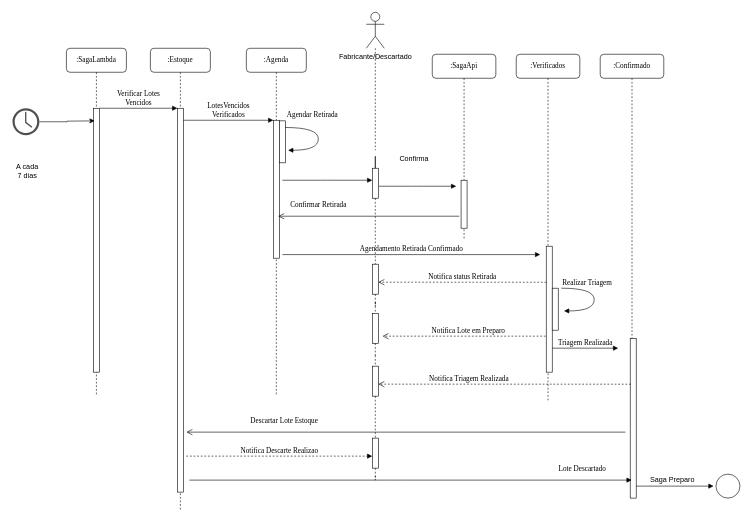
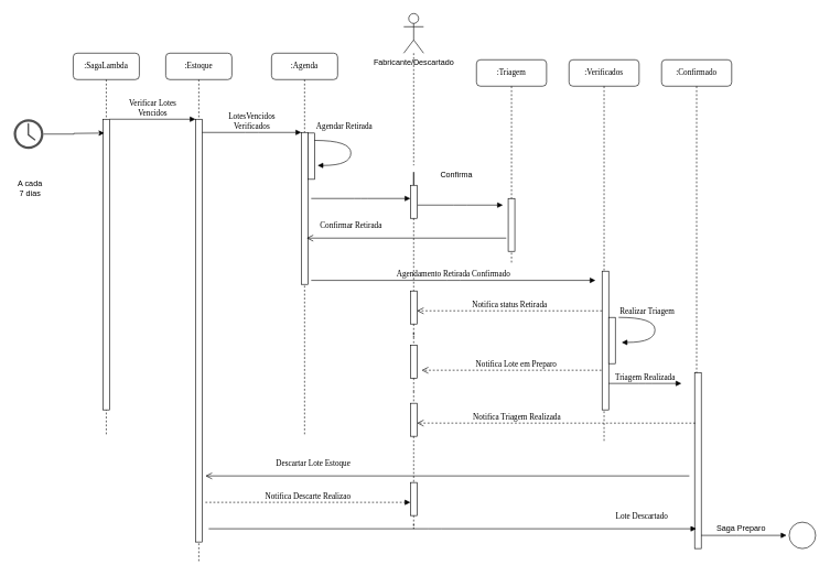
  <mxCell id="0" />
  <mxCell id="1" parent="0" />
  <mxCell id="2" value=":Estoque" style="shape=umlLifeline;perimeter=lifelinePerimeter;whiteSpace=wrap;html=1;container=1;collapsible=0;recursiveResize=0;outlineConnect=0;rounded=1;shadow=0;comic=0;labelBackgroundColor=none;strokeWidth=1;fontFamily=Verdana;fontSize=12;align=center;" parent="1" vertex="1"><mxGeometry x="250" y="80" width="100" height="770" as="geometry" /></mxCell>
  <mxCell id="3" value="" style="html=1;points=[];perimeter=orthogonalPerimeter;rounded=0;shadow=0;comic=0;labelBackgroundColor=none;strokeWidth=1;fontFamily=Verdana;fontSize=12;align=center;" parent="2" vertex="1"><mxGeometry x="45" y="100" width="10" height="640" as="geometry" /></mxCell>
  <mxCell id="4" value=":Agenda" style="shape=umlLifeline;perimeter=lifelinePerimeter;whiteSpace=wrap;html=1;container=1;collapsible=0;recursiveResize=0;outlineConnect=0;rounded=1;shadow=0;comic=0;labelBackgroundColor=none;strokeWidth=1;fontFamily=Verdana;fontSize=12;align=center;" parent="1" vertex="1"><mxGeometry x="410" y="80" width="100" height="580" as="geometry" /></mxCell>
  <mxCell id="5" value="" style="html=1;points=[];perimeter=orthogonalPerimeter;rounded=0;shadow=0;comic=0;labelBackgroundColor=none;strokeWidth=1;fontFamily=Verdana;fontSize=12;align=center;" parent="4" vertex="1"><mxGeometry x="45" y="120" width="10" height="230" as="geometry" /></mxCell>
- <mxCell id="6" value=":SagaApi" style="shape=umlLifeline;perimeter=lifelinePerimeter;whiteSpace=wrap;html=1;container=1;collapsible=0;recursiveResize=0;outlineConnect=0;rounded=1;shadow=0;comic=0;labelBackgroundColor=none;strokeWidth=1;fontFamily=Verdana;fontSize=12;align=center;" parent="1" vertex="1"><mxGeometry x="720" y="90" width="106" height="310" as="geometry" /></mxCell>
+ <mxCell id="6" value=":Triagem" style="shape=umlLifeline;perimeter=lifelinePerimeter;whiteSpace=wrap;html=1;container=1;collapsible=0;recursiveResize=0;outlineConnect=0;rounded=1;shadow=0;comic=0;labelBackgroundColor=none;strokeWidth=1;fontFamily=Verdana;fontSize=12;align=center;" parent="1" vertex="1"><mxGeometry x="720" y="90" width="106" height="310" as="geometry" /></mxCell>
  <mxCell id="7" value=":Verificados" style="shape=umlLifeline;perimeter=lifelinePerimeter;whiteSpace=wrap;html=1;container=1;collapsible=0;recursiveResize=0;outlineConnect=0;rounded=1;shadow=0;comic=0;labelBackgroundColor=none;strokeWidth=1;fontFamily=Verdana;fontSize=12;align=center;" parent="1" vertex="1"><mxGeometry x="860" y="90" width="106" height="580" as="geometry" /></mxCell>
  <mxCell id="8" value=":Confirmado" style="shape=umlLifeline;perimeter=lifelinePerimeter;whiteSpace=wrap;html=1;container=1;collapsible=0;recursiveResize=0;outlineConnect=0;rounded=1;shadow=0;comic=0;labelBackgroundColor=none;strokeWidth=1;fontFamily=Verdana;fontSize=12;align=center;" parent="1" vertex="1"><mxGeometry x="1000" y="90" width="106" height="740" as="geometry" /></mxCell>
  <mxCell id="9" value="" style="html=1;points=[];perimeter=orthogonalPerimeter;rounded=0;shadow=0;comic=0;labelBackgroundColor=none;strokeWidth=1;fontFamily=Verdana;fontSize=12;align=center;" vertex="1" parent="8"><mxGeometry x="50" y="474" width="10" height="266" as="geometry" /></mxCell>
  <mxCell id="10" value=":SagaLambda" style="shape=umlLifeline;perimeter=lifelinePerimeter;whiteSpace=wrap;html=1;container=1;collapsible=0;recursiveResize=0;outlineConnect=0;rounded=1;shadow=0;comic=0;labelBackgroundColor=none;strokeWidth=1;fontFamily=Verdana;fontSize=12;align=center;" parent="1" vertex="1"><mxGeometry x="110" y="80" width="100" height="580" as="geometry" /></mxCell>
  <mxCell id="11" value="" style="html=1;points=[];perimeter=orthogonalPerimeter;rounded=0;shadow=0;comic=0;labelBackgroundColor=none;strokeWidth=1;fontFamily=Verdana;fontSize=12;align=center;" parent="10" vertex="1"><mxGeometry x="45" y="100" width="10" height="440" as="geometry" /></mxCell>
  <mxCell id="12" value="" style="html=1;points=[];perimeter=orthogonalPerimeter;rounded=0;shadow=0;comic=0;labelBackgroundColor=none;strokeWidth=1;fontFamily=Verdana;fontSize=12;align=center;" parent="1" vertex="1"><mxGeometry x="768" y="300" width="10" height="80" as="geometry" /></mxCell>
  <mxCell id="13" value="" style="html=1;points=[];perimeter=orthogonalPerimeter;rounded=0;shadow=0;comic=0;labelBackgroundColor=none;strokeWidth=1;fontFamily=Verdana;fontSize=12;align=center;" parent="1" vertex="1"><mxGeometry x="910" y="410" width="10" height="210" as="geometry" /></mxCell>
  <mxCell id="14" value="Verificar Lotes &lt;br&gt;Vencidos" style="html=1;verticalAlign=bottom;endArrow=block;entryX=0;entryY=0;labelBackgroundColor=none;fontFamily=Verdana;fontSize=12;edgeStyle=elbowEdgeStyle;elbow=vertical;" parent="1" source="11" target="3" edge="1"><mxGeometry relative="1" as="geometry"><mxPoint x="230" y="190" as="sourcePoint" /></mxGeometry></mxCell>
  <mxCell id="15" value="LotesVencidos&lt;br&gt;Verificados" style="html=1;verticalAlign=bottom;endArrow=block;entryX=0;entryY=0;labelBackgroundColor=none;fontFamily=Verdana;fontSize=12;edgeStyle=elbowEdgeStyle;elbow=vertical;" parent="1" source="3" target="5" edge="1"><mxGeometry relative="1" as="geometry"><mxPoint x="380" y="200" as="sourcePoint" /></mxGeometry></mxCell>
  <mxCell id="16" style="edgeStyle=orthogonalEdgeStyle;rounded=0;orthogonalLoop=1;jettySize=auto;html=1;" edge="1" parent="1" source="17"><mxGeometry relative="1" as="geometry"><mxPoint x="157" y="201" as="targetPoint" /></mxGeometry></mxCell>
  <mxCell id="17" value="" style="pointerEvents=1;shadow=0;dashed=0;html=1;strokeColor=none;fillColor=#505050;labelPosition=center;verticalLabelPosition=bottom;verticalAlign=top;outlineConnect=0;align=center;shape=mxgraph.office.concepts.clock;" vertex="1" parent="1"><mxGeometry x="20" y="180" width="45" height="45" as="geometry" /></mxCell>
  <mxCell id="18" value="A cada 7 dias" style="text;html=1;strokeColor=none;fillColor=none;align=center;verticalAlign=middle;whiteSpace=wrap;rounded=0;" vertex="1" parent="1"><mxGeometry x="25" y="275" width="40" height="20" as="geometry" /></mxCell>
  <mxCell id="19" value="Realizar Triagem" style="html=1;verticalAlign=bottom;endArrow=block;labelBackgroundColor=none;fontFamily=Verdana;fontSize=12;elbow=vertical;edgeStyle=orthogonalEdgeStyle;curved=1;entryX=1;entryY=0.286;entryPerimeter=0;exitX=1.038;exitY=0.345;exitPerimeter=0;" edge="1" parent="1"><mxGeometry x="-0.4" relative="1" as="geometry"><mxPoint x="935" y="480" as="sourcePoint" /><mxPoint x="939.62" y="517.92" as="targetPoint" /><Array as="points"><mxPoint x="990" y="479.92" /><mxPoint x="990" y="517.92" /></Array><mxPoint as="offset" /></mxGeometry></mxCell>
  <mxCell id="20" style="edgeStyle=orthogonalEdgeStyle;rounded=0;orthogonalLoop=1;jettySize=auto;html=1;endArrow=none;endFill=0;dashed=1;" edge="1" parent="1" source="49"><mxGeometry relative="1" as="geometry"><mxPoint x="625" y="790" as="targetPoint" /></mxGeometry></mxCell>
  <mxCell id="21" value="Fabricante/Descartado" style="shape=umlActor;verticalLabelPosition=bottom;verticalAlign=top;html=1;outlineConnect=0;" vertex="1" parent="1"><mxGeometry x="610" y="20" width="30" height="60" as="geometry" /></mxCell>
  <mxCell id="22" style="edgeStyle=orthogonalEdgeStyle;rounded=0;orthogonalLoop=1;jettySize=auto;html=1;endArrow=none;endFill=0;" edge="1" parent="1" source="26" target="25"><mxGeometry relative="1" as="geometry"><mxPoint x="625" y="680" as="targetPoint" /><mxPoint x="625" y="80" as="sourcePoint" /></mxGeometry></mxCell>
  <mxCell id="23" value="&lt;span style=&quot;color: rgba(0 , 0 , 0 , 0) ; font-family: monospace ; font-size: 0px&quot;&gt;%3CmxGraphModel%3E%3Croot%3E%3CmxCell%20id%3D%220%22%2F%3E%3CmxCell%20id%3D%221%22%20parent%3D%220%22%2F%3E%3CmxCell%20id%3D%222%22%20value%3D%22LotesVencidos%26lt%3Bbr%26gt%3BVerificados%22%20style%3D%22html%3D1%3BverticalAlign%3Dbottom%3BendArrow%3Dblock%3BentryX%3D0%3BentryY%3D0%3BlabelBackgroundColor%3Dnone%3BfontFamily%3DVerdana%3BfontSize%3D12%3BedgeStyle%3DelbowEdgeStyle%3Belbow%3Dvertical%3B%22%20edge%3D%221%22%20parent%3D%221%22%3E%3CmxGeometry%20relative%3D%221%22%20as%3D%22geometry%22%3E%3CmxPoint%20x%3D%22295%22%20y%3D%22200%22%20as%3D%22sourcePoint%22%2F%3E%3CmxPoint%20x%3D%22445%22%20y%3D%22200.0%22%20as%3D%22targetPoint%22%2F%3E%3C%2FmxGeometry%3E%3C%2FmxCell%3E%3C%2Froot%3E%3C%2FmxGraphModel%3E&lt;/span&gt;" style="html=1;verticalAlign=bottom;endArrow=block;entryX=0;entryY=0;labelBackgroundColor=none;fontFamily=Verdana;fontSize=12;edgeStyle=elbowEdgeStyle;elbow=vertical;" edge="1" parent="1"><mxGeometry relative="1" as="geometry"><mxPoint x="470" y="300" as="sourcePoint" /><mxPoint x="620" y="300" as="targetPoint" /></mxGeometry></mxCell>
  <mxCell id="24" style="edgeStyle=orthogonalEdgeStyle;rounded=0;orthogonalLoop=1;jettySize=auto;html=1;endArrow=none;endFill=0;dashed=1;" edge="1" parent="1" source="21" target="26"><mxGeometry relative="1" as="geometry"><mxPoint x="625" y="280" as="targetPoint" /><mxPoint x="625" y="80" as="sourcePoint" /></mxGeometry></mxCell>
  <mxCell id="25" value="" style="html=1;points=[];perimeter=orthogonalPerimeter;rounded=0;shadow=0;comic=0;labelBackgroundColor=none;strokeWidth=1;fontFamily=Verdana;fontSize=12;align=center;" vertex="1" parent="1"><mxGeometry x="620" y="280" width="10" height="50" as="geometry" /></mxCell>
  <mxCell id="26" value="" style="shape=image;html=1;verticalAlign=top;verticalLabelPosition=bottom;labelBackgroundColor=#ffffff;imageAspect=0;aspect=fixed;image=https://cdn4.iconfinder.com/data/icons/evil-icons-user-interface/64/mail-128.png" vertex="1" parent="1"><mxGeometry x="608" y="250" width="34" height="34" as="geometry" /></mxCell>
  <mxCell id="27" value="Confirmar Retirada" style="html=1;verticalAlign=bottom;endArrow=open;endSize=8;exitX=0;exitY=0.95;labelBackgroundColor=none;fontFamily=Verdana;fontSize=12;" edge="1" parent="1"><mxGeometry x="0.556" y="-10" relative="1" as="geometry"><mxPoint x="463" y="360" as="targetPoint" /><mxPoint x="765" y="360" as="sourcePoint" /><mxPoint as="offset" /></mxGeometry></mxCell>
  <mxCell id="28" value="&lt;span style=&quot;color: rgba(0 , 0 , 0 , 0) ; font-family: monospace ; font-size: 0px&quot;&gt;%3CmxGraphModel%3E%3Croot%3E%3CmxCell%20id%3D%220%22%2F%3E%3CmxCell%20id%3D%221%22%20parent%3D%220%22%2F%3E%3CmxCell%20id%3D%222%22%20value%3D%22LotesVencidos%26lt%3Bbr%26gt%3BVerificados%22%20style%3D%22html%3D1%3BverticalAlign%3Dbottom%3BendArrow%3Dblock%3BentryX%3D0%3BentryY%3D0%3BlabelBackgroundColor%3Dnone%3BfontFamily%3DVerdana%3BfontSize%3D12%3BedgeStyle%3DelbowEdgeStyle%3Belbow%3Dvertical%3B%22%20edge%3D%221%22%20parent%3D%221%22%3E%3CmxGeometry%20relative%3D%221%22%20as%3D%22geometry%22%3E%3CmxPoint%20x%3D%22295%22%20y%3D%22200%22%20as%3D%22sourcePoint%22%2F%3E%3CmxPoint%20x%3D%22445%22%20y%3D%22200.0%22%20as%3D%22targetPoint%22%2F%3E%3C%2FmxGeometry%3E%3C%2FmxCell%3E%3C%2Froot%3E%3C%2FmxGraphModel%3E&lt;/span&gt;" style="html=1;verticalAlign=bottom;endArrow=block;labelBackgroundColor=none;fontFamily=Verdana;fontSize=12;edgeStyle=elbowEdgeStyle;elbow=vertical;" edge="1" parent="1"><mxGeometry relative="1" as="geometry"><mxPoint x="631" y="310" as="sourcePoint" /><mxPoint x="760" y="310" as="targetPoint" /></mxGeometry></mxCell>
  <mxCell id="29" value="Confirma" style="text;html=1;strokeColor=none;fillColor=none;align=center;verticalAlign=middle;whiteSpace=wrap;rounded=0;" vertex="1" parent="1"><mxGeometry x="670" y="255" width="40" height="20" as="geometry" /></mxCell>
  <mxCell id="30" value="Agendamento Retirada Confirmado" style="html=1;verticalAlign=bottom;endArrow=block;labelBackgroundColor=none;fontFamily=Verdana;fontSize=12;edgeStyle=elbowEdgeStyle;elbow=vertical;" edge="1" parent="1"><mxGeometry relative="1" as="geometry"><mxPoint x="470" y="424" as="sourcePoint" /><mxPoint x="900" y="424" as="targetPoint" /></mxGeometry></mxCell>
  <mxCell id="31" value="Notifica status Retirada" style="html=1;verticalAlign=bottom;endArrow=open;dashed=1;endSize=8;exitX=0;exitY=0.286;labelBackgroundColor=none;fontFamily=Verdana;fontSize=12;exitDx=0;exitDy=0;exitPerimeter=0;" edge="1" parent="1" source="13"><mxGeometry relative="1" as="geometry"><mxPoint x="630" y="470" as="targetPoint" /><mxPoint x="902" y="470" as="sourcePoint" /></mxGeometry></mxCell>
  <mxCell id="32" value="" style="html=1;points=[];perimeter=orthogonalPerimeter;rounded=0;shadow=0;comic=0;labelBackgroundColor=none;strokeWidth=1;fontFamily=Verdana;fontSize=12;align=center;" vertex="1" parent="1"><mxGeometry x="620" y="440" width="10" height="50" as="geometry" /></mxCell>
  <mxCell id="33" style="edgeStyle=orthogonalEdgeStyle;rounded=0;orthogonalLoop=1;jettySize=auto;html=1;endArrow=none;endFill=0;dashed=1;" edge="1" parent="1" source="25" target="32"><mxGeometry relative="1" as="geometry"><mxPoint x="625" y="680" as="targetPoint" /><mxPoint x="625" y="330" as="sourcePoint" /></mxGeometry></mxCell>
  <mxCell id="34" value="" style="shape=image;html=1;verticalAlign=top;verticalLabelPosition=bottom;labelBackgroundColor=#ffffff;imageAspect=0;aspect=fixed;image=https://cdn4.iconfinder.com/data/icons/evil-icons-user-interface/64/mail-128.png" vertex="1" parent="1"><mxGeometry x="650" y="440" width="34" height="34" as="geometry" /></mxCell>
  <mxCell id="35" value="" style="html=1;points=[];perimeter=orthogonalPerimeter;rounded=0;shadow=0;comic=0;labelBackgroundColor=none;strokeWidth=1;fontFamily=Verdana;fontSize=12;align=center;" vertex="1" parent="1"><mxGeometry x="465" y="201" width="10" height="70" as="geometry" /></mxCell>
  <mxCell id="36" value="Agendar Retirada&lt;br&gt;" style="html=1;verticalAlign=bottom;endArrow=block;labelBackgroundColor=none;fontFamily=Verdana;fontSize=12;elbow=vertical;edgeStyle=orthogonalEdgeStyle;curved=1;entryX=1;entryY=0.286;entryPerimeter=0;exitX=1.038;exitY=0.345;exitPerimeter=0;" edge="1" parent="1"><mxGeometry x="-0.372" y="12" relative="1" as="geometry"><mxPoint x="475" y="212.08" as="sourcePoint" /><mxPoint x="479.62" y="250" as="targetPoint" /><Array as="points"><mxPoint x="530" y="212" /><mxPoint x="530" y="250" /></Array><mxPoint as="offset" /></mxGeometry></mxCell>
  <mxCell id="37" value="" style="html=1;points=[];perimeter=orthogonalPerimeter;rounded=0;shadow=0;comic=0;labelBackgroundColor=none;strokeWidth=1;fontFamily=Verdana;fontSize=12;align=center;" vertex="1" parent="1"><mxGeometry x="920" y="480" width="10" height="70" as="geometry" /></mxCell>
  <mxCell id="38" value="Notifica Lote em Preparo" style="html=1;verticalAlign=bottom;endArrow=open;dashed=1;endSize=8;exitX=0;exitY=0.95;labelBackgroundColor=none;fontFamily=Verdana;fontSize=12;" edge="1" parent="1"><mxGeometry x="-0.051" relative="1" as="geometry"><mxPoint x="637" y="560" as="targetPoint" /><mxPoint x="909" y="560" as="sourcePoint" /><mxPoint as="offset" /></mxGeometry></mxCell>
  <mxCell id="39" value="" style="shape=image;html=1;verticalAlign=top;verticalLabelPosition=bottom;labelBackgroundColor=#ffffff;imageAspect=0;aspect=fixed;image=https://cdn4.iconfinder.com/data/icons/evil-icons-user-interface/64/mail-128.png" vertex="1" parent="1"><mxGeometry x="657" y="530" width="34" height="34" as="geometry" /></mxCell>
  <mxCell id="40" value="" style="html=1;points=[];perimeter=orthogonalPerimeter;rounded=0;shadow=0;comic=0;labelBackgroundColor=none;strokeWidth=1;fontFamily=Verdana;fontSize=12;align=center;" vertex="1" parent="1"><mxGeometry x="620" y="522" width="10" height="50" as="geometry" /></mxCell>
  <mxCell id="41" style="edgeStyle=orthogonalEdgeStyle;rounded=0;orthogonalLoop=1;jettySize=auto;html=1;endArrow=none;endFill=0;dashed=1;" edge="1" parent="1" source="32" target="40"><mxGeometry relative="1" as="geometry"><mxPoint x="625" y="680" as="targetPoint" /><mxPoint x="625" y="490" as="sourcePoint" /></mxGeometry></mxCell>
  <mxCell id="42" value="Triagem Realizada" style="html=1;verticalAlign=bottom;endArrow=block;labelBackgroundColor=none;fontFamily=Verdana;fontSize=12;edgeStyle=elbowEdgeStyle;elbow=vertical;" edge="1" parent="1"><mxGeometry relative="1" as="geometry"><mxPoint x="920" y="580" as="sourcePoint" /><mxPoint x="1030" y="580" as="targetPoint" /></mxGeometry></mxCell>
  <mxCell id="43" value="Notifica Triagem Realizada" style="html=1;verticalAlign=bottom;endArrow=open;dashed=1;endSize=8;exitX=0.1;exitY=0.286;labelBackgroundColor=none;fontFamily=Verdana;fontSize=12;exitDx=0;exitDy=0;exitPerimeter=0;" edge="1" parent="1" source="9"><mxGeometry x="0.284" relative="1" as="geometry"><mxPoint x="630" y="640" as="targetPoint" /><mxPoint x="1051" y="650" as="sourcePoint" /><mxPoint as="offset" /></mxGeometry></mxCell>
  <mxCell id="44" value="" style="html=1;points=[];perimeter=orthogonalPerimeter;rounded=0;shadow=0;comic=0;labelBackgroundColor=none;strokeWidth=1;fontFamily=Verdana;fontSize=12;align=center;" vertex="1" parent="1"><mxGeometry x="620" y="610" width="10" height="50" as="geometry" /></mxCell>
  <mxCell id="45" style="edgeStyle=orthogonalEdgeStyle;rounded=0;orthogonalLoop=1;jettySize=auto;html=1;endArrow=none;endFill=0;dashed=1;" edge="1" parent="1" source="40" target="44"><mxGeometry relative="1" as="geometry"><mxPoint x="625" y="680" as="targetPoint" /><mxPoint x="625" y="572" as="sourcePoint" /></mxGeometry></mxCell>
  <mxCell id="46" value="" style="shape=image;html=1;verticalAlign=top;verticalLabelPosition=bottom;labelBackgroundColor=#ffffff;imageAspect=0;aspect=fixed;image=https://cdn4.iconfinder.com/data/icons/evil-icons-user-interface/64/mail-128.png" vertex="1" parent="1"><mxGeometry x="650" y="610" width="34" height="34" as="geometry" /></mxCell>
  <mxCell id="47" value="Descartar Lote Estoque" style="html=1;verticalAlign=bottom;endArrow=open;endSize=8;exitX=0;exitY=0.95;labelBackgroundColor=none;fontFamily=Verdana;fontSize=12;" edge="1" parent="1"><mxGeometry x="0.556" y="-10" relative="1" as="geometry"><mxPoint x="310" y="720" as="targetPoint" /><mxPoint x="1042" y="720" as="sourcePoint" /><mxPoint as="offset" /></mxGeometry></mxCell>
  <mxCell id="48" value="Notifica Descarte Realizao" style="html=1;verticalAlign=bottom;endArrow=block;labelBackgroundColor=none;fontFamily=Verdana;fontSize=12;edgeStyle=elbowEdgeStyle;elbow=vertical;dashed=1;" edge="1" parent="1"><mxGeometry relative="1" as="geometry"><mxPoint x="310" y="760" as="sourcePoint" /><mxPoint x="620" y="760" as="targetPoint" /></mxGeometry></mxCell>
  <mxCell id="49" value="" style="html=1;points=[];perimeter=orthogonalPerimeter;rounded=0;shadow=0;comic=0;labelBackgroundColor=none;strokeWidth=1;fontFamily=Verdana;fontSize=12;align=center;" vertex="1" parent="1"><mxGeometry x="620" y="730" width="10" height="50" as="geometry" /></mxCell>
  <mxCell id="50" style="edgeStyle=orthogonalEdgeStyle;rounded=0;orthogonalLoop=1;jettySize=auto;html=1;endArrow=none;endFill=0;dashed=1;" edge="1" parent="1" source="44" target="49"><mxGeometry relative="1" as="geometry"><mxPoint x="625" y="800" as="targetPoint" /><mxPoint x="625" y="660" as="sourcePoint" /></mxGeometry></mxCell>
  <mxCell id="51" value="" style="shape=image;html=1;verticalAlign=top;verticalLabelPosition=bottom;labelBackgroundColor=#ffffff;imageAspect=0;aspect=fixed;image=https://cdn4.iconfinder.com/data/icons/evil-icons-user-interface/64/mail-128.png" vertex="1" parent="1"><mxGeometry x="574" y="730" width="34" height="34" as="geometry" /></mxCell>
  <mxCell id="52" value="Lote Descartado" style="html=1;verticalAlign=bottom;endArrow=block;labelBackgroundColor=none;fontFamily=Verdana;fontSize=12;edgeStyle=elbowEdgeStyle;elbow=vertical;" edge="1" parent="1" target="8"><mxGeometry x="0.776" y="10" relative="1" as="geometry"><mxPoint x="315" y="800" as="sourcePoint" /><mxPoint x="465" y="800" as="targetPoint" /><mxPoint as="offset" /></mxGeometry></mxCell>
  <mxCell id="53" value="&lt;span style=&quot;color: rgba(0 , 0 , 0 , 0) ; font-family: monospace ; font-size: 0px&quot;&gt;%3CmxGraphModel%3E%3Croot%3E%3CmxCell%20id%3D%220%22%2F%3E%3CmxCell%20id%3D%221%22%20parent%3D%220%22%2F%3E%3CmxCell%20id%3D%222%22%20value%3D%22LotesVencidos%26lt%3Bbr%26gt%3BVerificados%22%20style%3D%22html%3D1%3BverticalAlign%3Dbottom%3BendArrow%3Dblock%3BentryX%3D0%3BentryY%3D0%3BlabelBackgroundColor%3Dnone%3BfontFamily%3DVerdana%3BfontSize%3D12%3BedgeStyle%3DelbowEdgeStyle%3Belbow%3Dvertical%3B%22%20edge%3D%221%22%20parent%3D%221%22%3E%3CmxGeometry%20relative%3D%221%22%20as%3D%22geometry%22%3E%3CmxPoint%20x%3D%22295%22%20y%3D%22200%22%20as%3D%22sourcePoint%22%2F%3E%3CmxPoint%20x%3D%22445%22%20y%3D%22200.0%22%20as%3D%22targetPoint%22%2F%3E%3C%2FmxGeometry%3E%3C%2FmxCell%3E%3C%2Froot%3E%3C%2FmxGraphModel%3E&lt;/span&gt;" style="html=1;verticalAlign=bottom;endArrow=block;labelBackgroundColor=none;fontFamily=Verdana;fontSize=12;edgeStyle=elbowEdgeStyle;elbow=vertical;" edge="1" parent="1"><mxGeometry relative="1" as="geometry"><mxPoint x="1060" y="810" as="sourcePoint" /><mxPoint x="1189" y="810" as="targetPoint" /></mxGeometry></mxCell>
  <mxCell id="54" value="" style="ellipse;whiteSpace=wrap;html=1;aspect=fixed;fillColor=none;" vertex="1" parent="1"><mxGeometry x="1193" y="790" width="40" height="40" as="geometry" /></mxCell>
  <mxCell id="55" value="Saga Preparo" style="text;html=1;align=center;verticalAlign=middle;resizable=0;points=[];autosize=1;strokeColor=none;" vertex="1" parent="1"><mxGeometry x="1070" y="790" width="100" height="20" as="geometry" /></mxCell>
